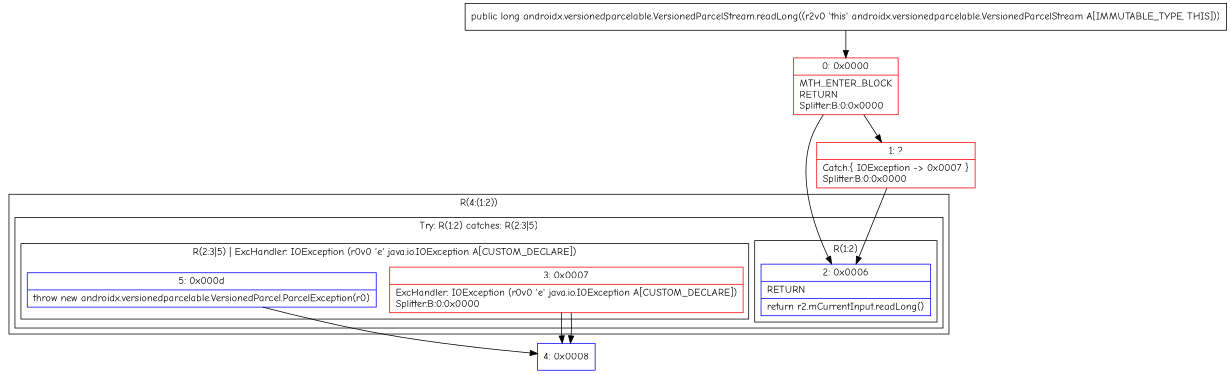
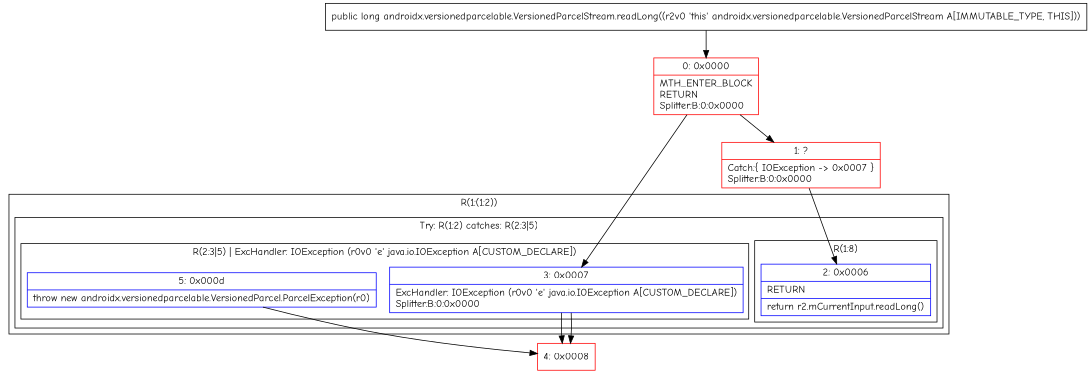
  digraph {
    fontname="Comic Neue"
    node [color=blue fontname="Comic Neue" shape=record]
    edge [fontname="Comic Neue"]
    n1 [label="{2\:\ 0x0006|RETURN\l|return r2.mCurrentInput.readLong()\l}"]
-   n2 [color=red label="{3\:\ 0x0007|ExcHandler: IOException (r0v0 'e' java.io.IOException A[CUSTOM_DECLARE])\lSplitter:B:0:0x0000\l}"]
+   n2 [label="{3\:\ 0x0007|ExcHandler: IOException (r0v0 'e' java.io.IOException A[CUSTOM_DECLARE])\lSplitter:B:0:0x0000\l}"]
    n3 [label="{5\:\ 0x000d|throw new androidx.versionedparcelable.VersionedParcel.ParcelException(r0)\l}"]
-   n4 [label="{4\:\ 0x0008}"]
+   n4 [color=red label="{4\:\ 0x0008}"]
    n5 [color=red label="{0\:\ 0x0000|MTH_ENTER_BLOCK\lRETURN\lSplitter:B:0:0x0000\l}"]
    n6 [color=red label="{1\:\ ?|Catch:\{ IOException \-\> 0x0007 \}\lSplitter:B:0:0x0000\l}"]
    n7 [label="{public long androidx.versionedparcelable.VersionedParcelStream.readLong((r2v0 'this' androidx.versionedparcelable.VersionedParcelStream A[IMMUTABLE_TYPE, THIS])) }" color=""]
    subgraph cluster_1 {
-     label="R(4:(1:2))"
+     label="R(1:(1:2))"
      subgraph cluster_2 {
        label="Try: R(1:2) catches: R(2:3|5)"
        subgraph cluster_3 {
-         label="R(1:2)"
+         label="R(1:8)"
          n1
        }
        subgraph cluster_4 {
          label="R(2:3|5) | ExcHandler: IOException (r0v0 'e' java.io.IOException A[CUSTOM_DECLARE])\l"
          n2
          n3
        }
      }
    }
    subgraph cluster_5 {
      label="R(2:3|5) | ExcHandler: IOException (r0v0 'e' java.io.IOException A[CUSTOM_DECLARE])\l"
    }
    n2 -> n4
    n2 -> n4
    n3 -> n4
-   n5 -> n1
+   n5 -> n2
    n5 -> n6
    n6 -> n1
    n7 -> n5
  }
